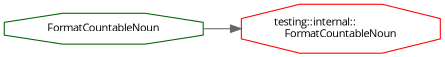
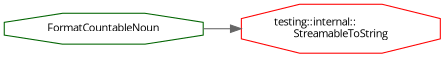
  digraph {
    rankdir=LR
    fontname="Open Sans"
    node [fillcolor=white fontname="Open Sans" fontsize=10 shape=octagon style=filled]
    n1 [color=darkgreen fontcolor=black height=0.2 label=FormatCountableNoun width=0.4]
-   n2 [color=red height=0.2 label="testing::internal::\lFormatCountableNoun" width=0.4]
+   n2 [color=red height=0.2 label="testing::internal::\lStreamableToString" width=0.4]
    n1 -> n2 [color=gray40 fontname="Open Sans" fontsize=10 labelfontname=Helvetica labelfontsize=10 style=solid]
  }
